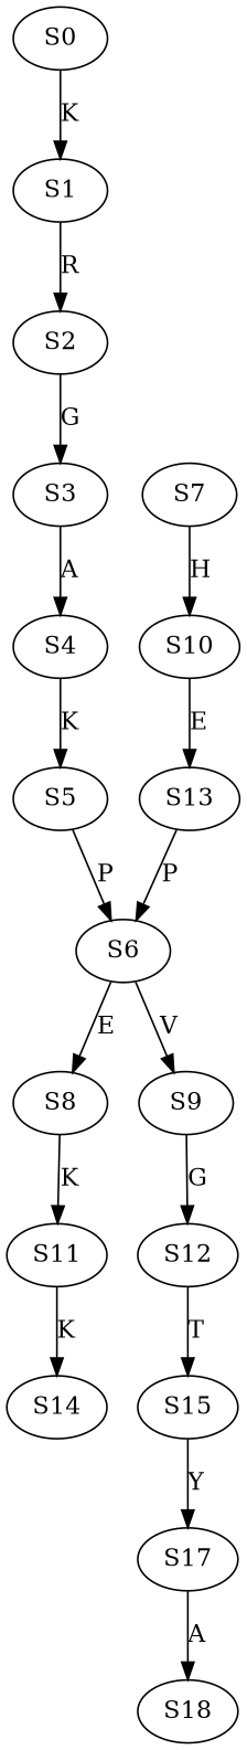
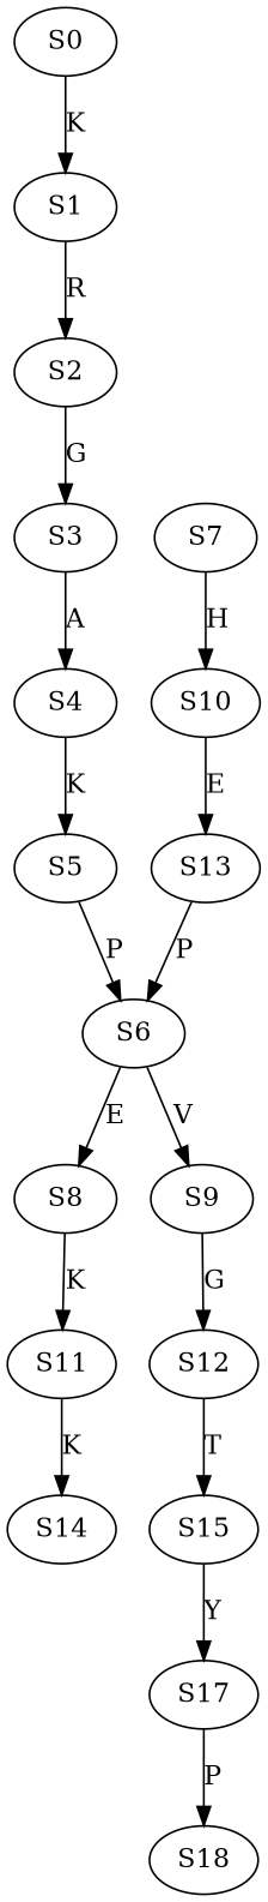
  strict digraph {
    S0
    S1
    S2
    S3
    S4
    S5
    S6
    S8
    S9
    S7
    S10
    S11
    S12
    S13
    S14
    S15
    S17
    S18
    S0 -> S1 [label=K]
    S1 -> S2 [label=R]
    S2 -> S3 [label=G]
    S3 -> S4 [label=A]
    S4 -> S5 [label=K]
    S5 -> S6 [label=P]
    S6 -> S8 [label=E]
    S6 -> S9 [label=V]
    S8 -> S11 [label=K]
    S9 -> S12 [label=G]
    S7 -> S10 [label=H]
    S10 -> S13 [label=E]
    S11 -> S14 [label=K]
    S12 -> S15 [label=T]
    S13 -> S6 [label=P]
    S15 -> S17 [label=Y]
-   S17 -> S18 [label=A]
+   S17 -> S18 [label=P]
  }
